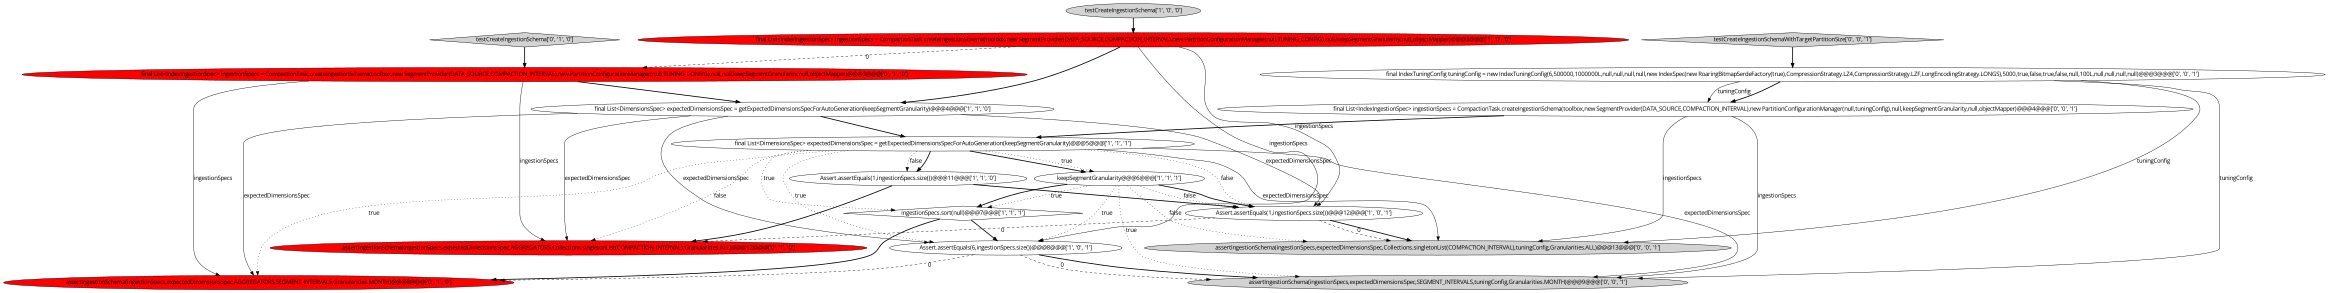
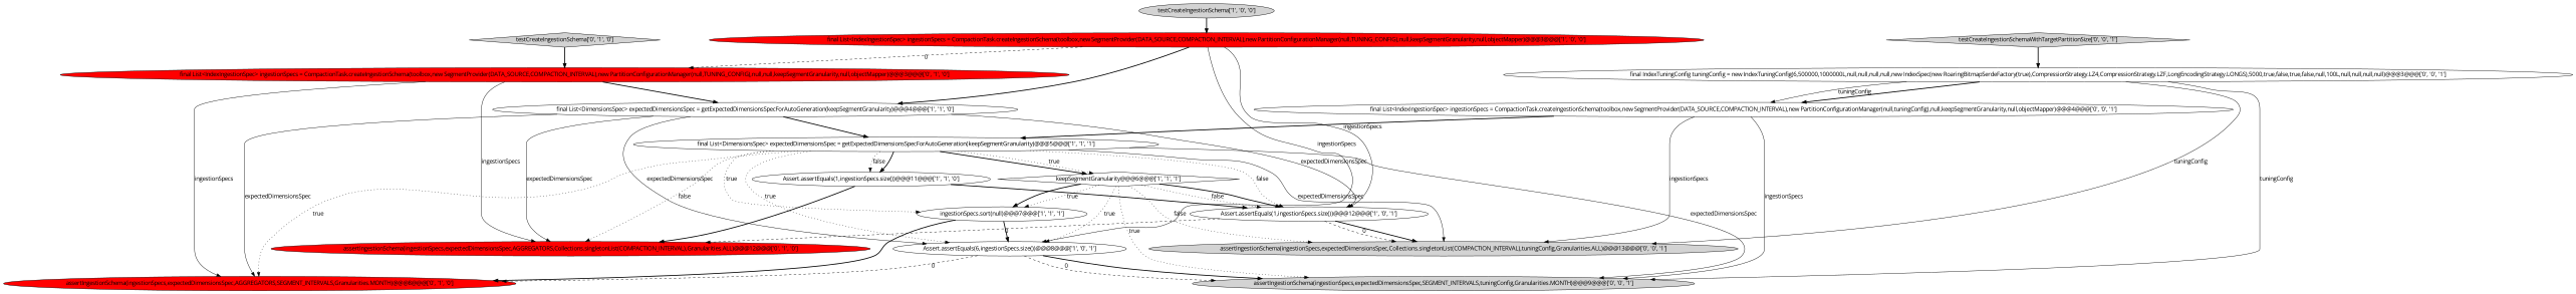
  digraph {
    fontname="Open Sans"
    node [fillcolor=white fontname="Open Sans" shape=ellipse style=filled]
    edge [fontname="Open Sans" style=bold]
    n1 [fillcolor=red label="assertIngestionSchema(ingestionSpecs,expectedDimensionsSpec,AGGREGATORS,SEGMENT_INTERVALS,Granularities.MONTH)@@@8@@@['0', '1', '0']"]
    n2 [label="final List<DimensionsSpec> expectedDimensionsSpec = getExpectedDimensionsSpecForAutoGeneration(keepSegmentGranularity)@@@5@@@['1', '1', '1']"]
    n3 [label="Assert.assertEquals(6,ingestionSpecs.size())@@@8@@@['1', '0', '1']"]
    n4 [fillcolor=lightgray label="assertIngestionSchema(ingestionSpecs,expectedDimensionsSpec,Collections.singletonList(COMPACTION_INTERVAL),tuningConfig,Granularities.ALL)@@@13@@@['0', '0', '1']"]
    n5 [fillcolor=lightgray label="assertIngestionSchema(ingestionSpecs,expectedDimensionsSpec,SEGMENT_INTERVALS,tuningConfig,Granularities.MONTH)@@@9@@@['0', '0', '1']"]
-   n6 [label="ingestionSpecs.sort(null)@@@7@@@['1', '1', '1']" shape=diamond]
+   n6 [label="ingestionSpecs.sort(null)@@@7@@@['1', '1', '1']"]
    n7 [label="Assert.assertEquals(1,ingestionSpecs.size())@@@11@@@['1', '1', '0']"]
    n8 [label="Assert.assertEquals(1,ingestionSpecs.size())@@@12@@@['1', '0', '1']"]
-   n9 [label="keepSegmentGranularity@@@6@@@['1', '1', '1']"]
+   n9 [label="keepSegmentGranularity@@@6@@@['1', '1', '1']" shape=diamond]
    n10 [fillcolor=red label="assertIngestionSchema(ingestionSpecs,expectedDimensionsSpec,AGGREGATORS,Collections.singletonList(COMPACTION_INTERVAL),Granularities.ALL)@@@12@@@['0', '1', '0']"]
    n11 [label="final List<DimensionsSpec> expectedDimensionsSpec = getExpectedDimensionsSpecForAutoGeneration(keepSegmentGranularity)@@@4@@@['1', '1', '0']"]
    n12 [fillcolor=lightgray label="testCreateIngestionSchemaWithTargetPartitionSize['0', '0', '1']" shape=diamond]
    n13 [label="final IndexTuningConfig tuningConfig = new IndexTuningConfig(6,500000,1000000L,null,null,null,null,new IndexSpec(new RoaringBitmapSerdeFactory(true),CompressionStrategy.LZ4,CompressionStrategy.LZF,LongEncodingStrategy.LONGS),5000,true,false,true,false,null,100L,null,null,null,null)@@@3@@@['0', '0', '1']"]
    n14 [label="final List<IndexIngestionSpec> ingestionSpecs = CompactionTask.createIngestionSchema(toolbox,new SegmentProvider(DATA_SOURCE,COMPACTION_INTERVAL),new PartitionConfigurationManager(null,tuningConfig),null,keepSegmentGranularity,null,objectMapper)@@@4@@@['0', '0', '1']"]
    n15 [fillcolor=lightgray label="testCreateIngestionSchema['1', '0', '0']"]
    n16 [fillcolor=red label="final List<IndexIngestionSpec> ingestionSpecs = CompactionTask.createIngestionSchema(toolbox,new SegmentProvider(DATA_SOURCE,COMPACTION_INTERVAL),new PartitionConfigurationManager(null,TUNING_CONFIG),null,keepSegmentGranularity,null,objectMapper)@@@3@@@['1', '0', '0']"]
    n17 [fillcolor=red label="final List<IndexIngestionSpec> ingestionSpecs = CompactionTask.createIngestionSchema(toolbox,new SegmentProvider(DATA_SOURCE,COMPACTION_INTERVAL),new PartitionConfigurationManager(null,TUNING_CONFIG),null,null,keepSegmentGranularity,null,objectMapper)@@@3@@@['0', '1', '0']"]
    n18 [fillcolor=lightgray label="testCreateIngestionSchema['0', '1', '0']" shape=diamond]
    n2 -> n1 [label=true style=dotted]
    n2 -> n3 [label=true style=dotted]
    n2 -> n4 [label=expectedDimensionsSpec style=solid]
    n2 -> n5 [label=expectedDimensionsSpec style=solid]
    n2 -> n6 [label=true style=dotted]
    n2 -> n7
    n2 -> n7 [label=false style=dotted]
    n2 -> n8 [label=false style=dotted]
    n2 -> n9
    n2 -> n9 [label=true style=dotted]
    n2 -> n10 [label=false style=dotted]
    n3 -> n1 [label=0 style=dashed]
    n3 -> n5 [label=0 style=dashed]
    n3 -> n5
    n6 -> n1
    n6 -> n3
    n7 -> n8
    n7 -> n10
    n8 -> n4
    n8 -> n4 [label=0 style=dashed]
    n8 -> n10 [label=0 style=dashed]
    n9 -> n3 [label=true style=dotted]
    n9 -> n4 [label=false style=dotted]
    n9 -> n5 [label=true style=dotted]
    n9 -> n6
    n9 -> n6 [label=true style=dotted]
    n9 -> n8 [label=false style=dotted]
    n9 -> n8
    n11 -> n1 [label=expectedDimensionsSpec style=solid]
    n11 -> n2
    n11 -> n3 [label=expectedDimensionsSpec style=solid]
    n11 -> n8 [label=expectedDimensionsSpec style=solid]
    n11 -> n10 [label=expectedDimensionsSpec style=solid]
    n12 -> n13
    n13 -> n4 [label=tuningConfig style=solid]
    n13 -> n5 [label=tuningConfig style=solid]
    n13 -> n14
    n13 -> n14 [label=tuningConfig style=solid]
    n14 -> n2
    n14 -> n4 [label=ingestionSpecs style=solid]
    n14 -> n5 [label=ingestionSpecs style=solid]
    n15 -> n16
    n16 -> n3 [label=ingestionSpecs style=solid]
    n16 -> n8 [label=ingestionSpecs style=solid]
    n16 -> n11
    n16 -> n17 [label=0 style=dashed]
    n17 -> n1 [label=ingestionSpecs style=solid]
    n17 -> n10 [label=ingestionSpecs style=solid]
    n17 -> n11
    n18 -> n17
  }
